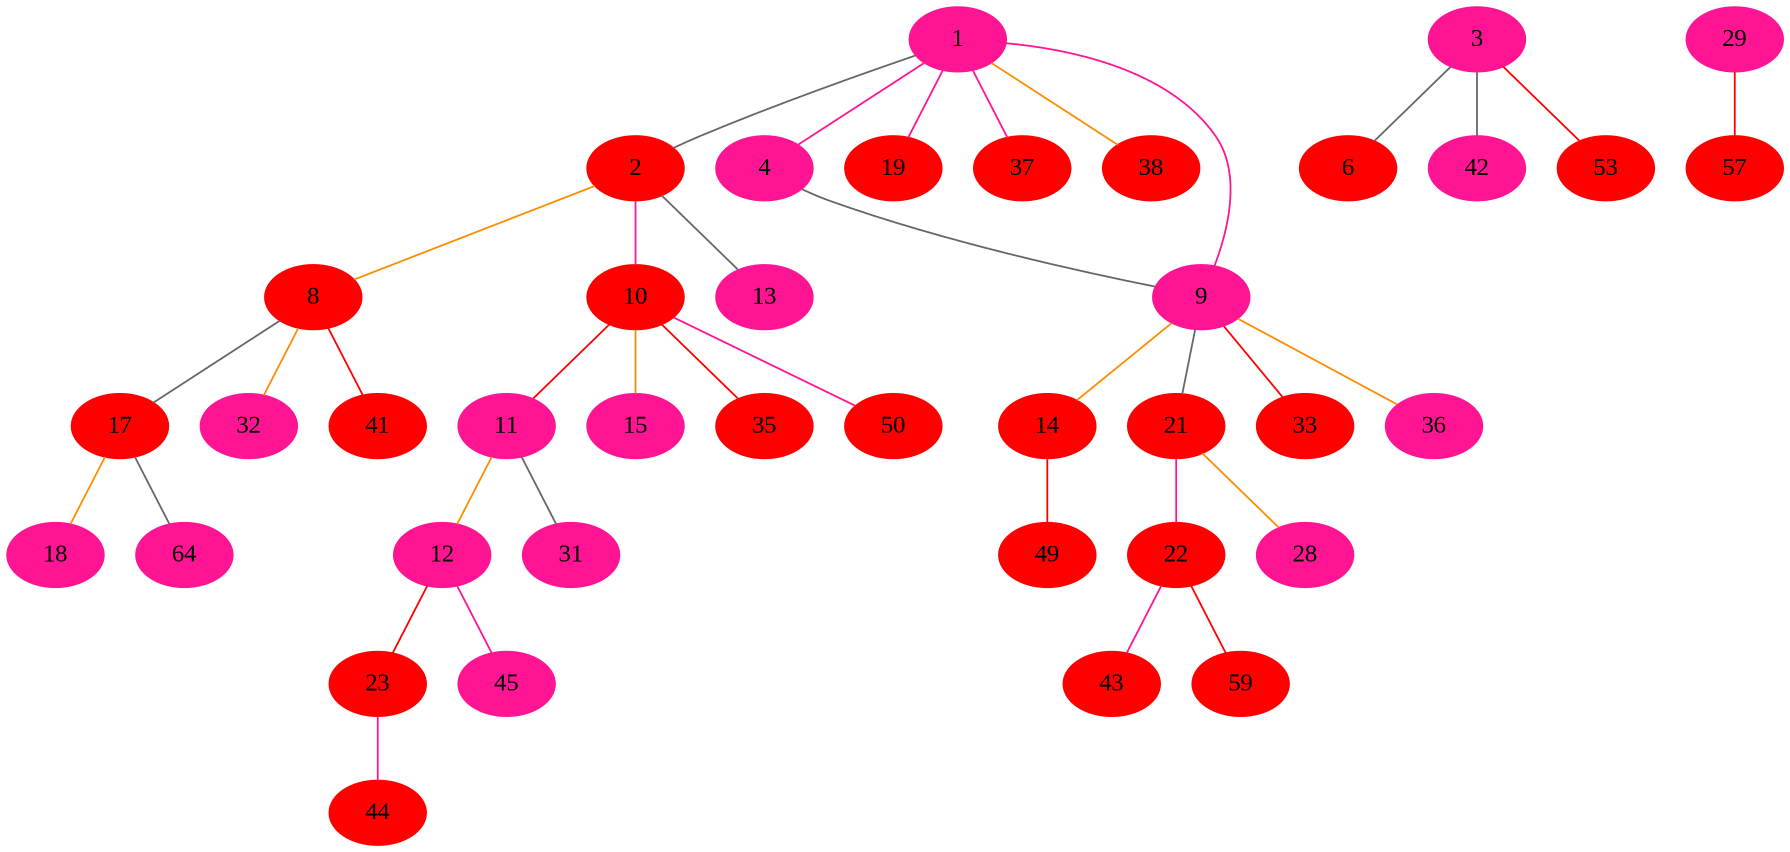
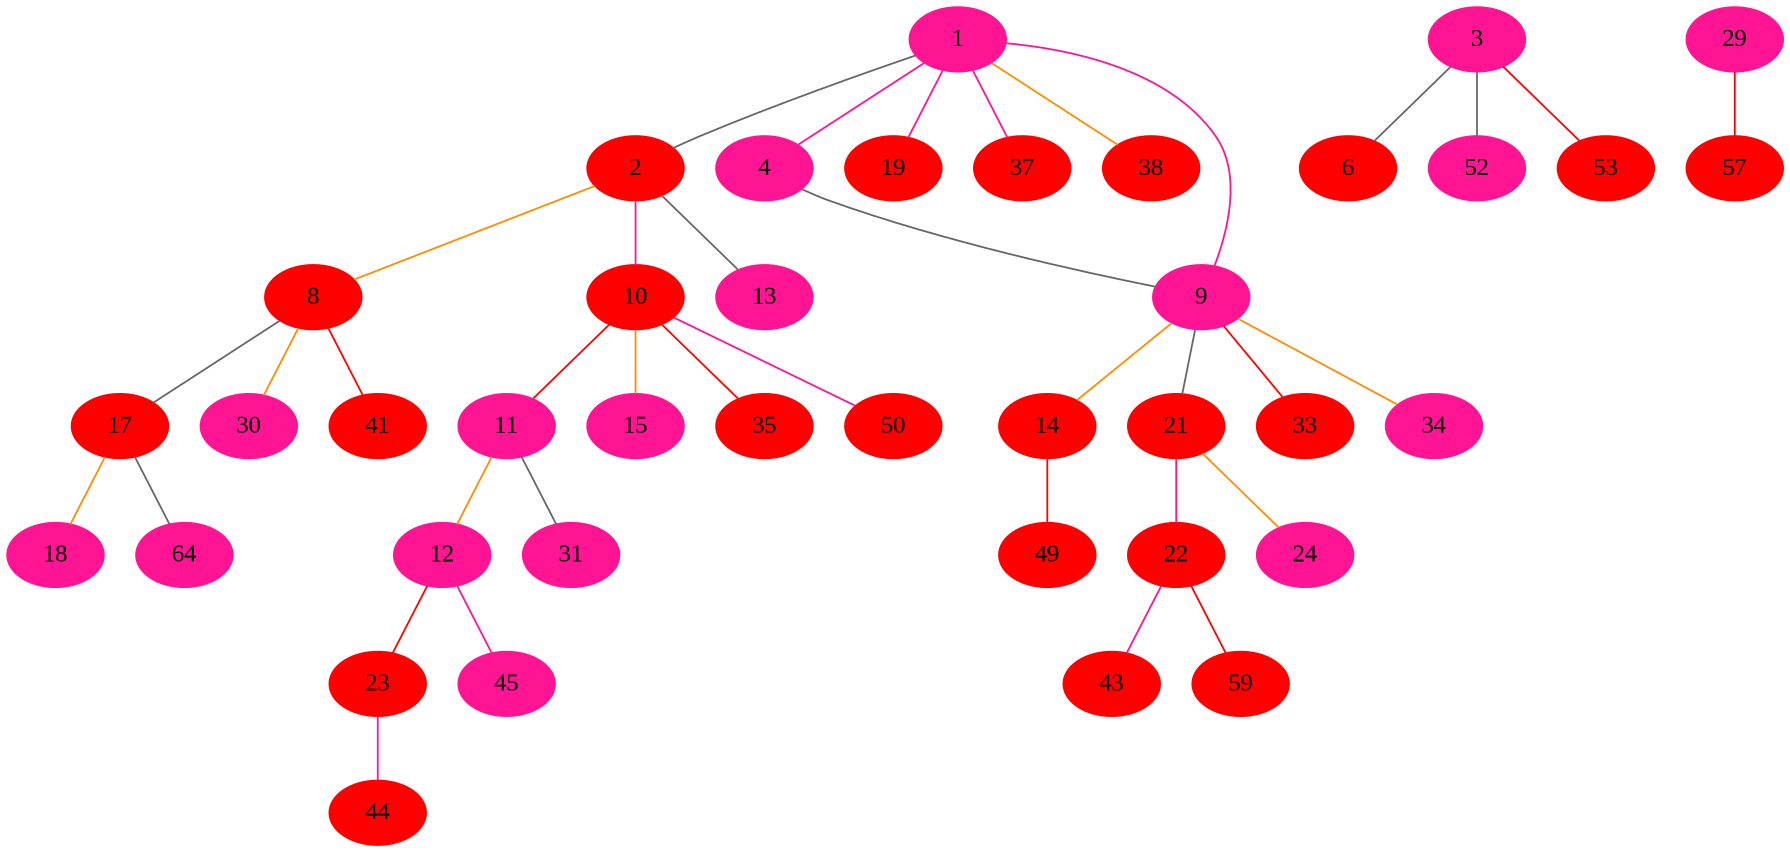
  graph {
    fontname="Liberation Serif"
    node [color=red fontname="Liberation Serif" style=filled]
    edge [color=deeppink fontname="Liberation Serif"]
    1 [color=deeppink super="+48"]
    2 [super="+20"]
    4 [color=deeppink super="+5"]
    19
    37
    38
    9 [color=deeppink super="+16"]
    8 [super="+40"]
    10 [super="+26"]
    13 [color=deeppink super="+51"]
    3 [color=deeppink super="+7"]
    6 [super="+58"]
-   42 [color=deeppink]
+   42 [color=deeppink label=52]
    53
    17 [super="+47"]
-   30 [color=deeppink label=32]
+   30 [color=deeppink]
    41
    11 [color=deeppink super="+32"]
    15 [color=deeppink]
    35
    50
    14 [super="+25"]
    21 [super="+56"]
    33
-   36 [color=deeppink super="+39"]
+   36 [color=deeppink super="+39" label=34]
    29 [color=deeppink super="+46"]
    57
    18 [color=deeppink]
    n29 [color=deeppink label=64]
    49
    22 [super="+27"]
-   24 [color=deeppink label=28]
+   24 [color=deeppink]
    12 [color=deeppink super="+55"]
    31 [color=deeppink]
    23 [super="+28"]
    45 [color=deeppink super="+54"]
    44
    43
    59
    1 -- 2 [color=gray40]
    1 -- 4
    1 -- 19
    1 -- 37
    1 -- 38 [color=darkorange]
    1 -- 9
    2 -- 8 [color=darkorange]
    2 -- 10
    2 -- 13 [color=gray40]
    4 -- 9 [color=gray40]
    9 -- 14 [color=darkorange]
    9 -- 21 [color=gray40]
    9 -- 33 [color=red]
    9 -- 36 [color=darkorange]
    8 -- 17 [color=gray40]
    8 -- 30 [color=darkorange]
    8 -- 41 [color=red]
    10 -- 11 [color=red]
    10 -- 15 [color=darkorange]
    10 -- 35 [color=red]
    10 -- 50
    3 -- 6 [color=gray40]
    3 -- 42 [color=gray40]
    3 -- 53 [color=red]
    17 -- 18 [color=darkorange]
    17 -- n29 [color=gray40]
    11 -- 12 [color=darkorange]
    11 -- 31 [color=gray40]
    14 -- 49 [color=red]
    21 -- 22
    21 -- 24 [color=darkorange]
    29 -- 57 [color=red]
    22 -- 43
    22 -- 59 [color=red]
    12 -- 23 [color=red]
    12 -- 45
    23 -- 44
  }
